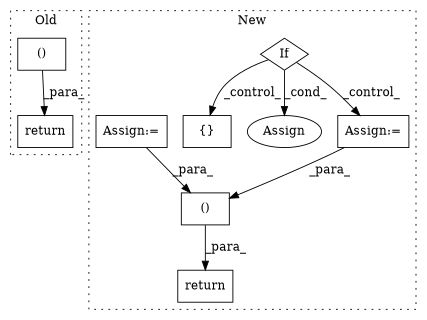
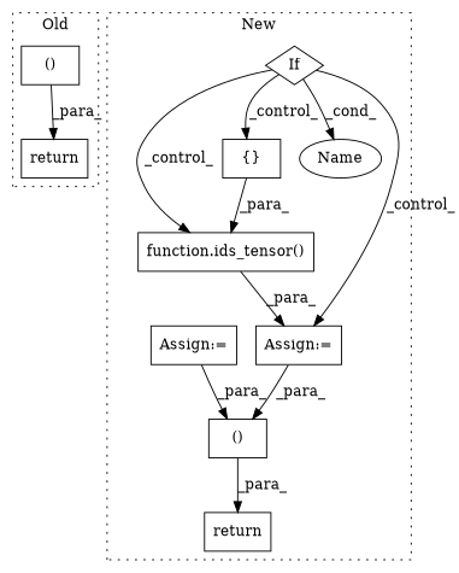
  digraph {
    node [a=93 l=3 shape=box]
    n1 [l=7 label=return s=3467]
    n2 [a=54 l=39 label="()" s=3480]
+   n3 [a=75 l="11,1" label="function.ids_tensor()" s="3891,3937"]
    n4 [a=96 label=If s=3582 shape=diamond]
    n5 [a=54 l=85 label="()" s=3996]
    n6 [a=59 l="1,0" label="{}" s="3902,3918"]
-   n7 [a=87 l=15 label=Assign s=3585 shape=ellipse]
+   n7 [a=87 l=15 label=Name s=3585 shape=ellipse]
    n8 [a=68 label="Assign:=" s=3888]
    n9 [a=68 label="Assign:=" s=3537]
    n10 [l=7 label=return s=3983]
    subgraph cluster_1 {
      label=Old
      style=dotted
      n1
      n2
    }
    subgraph cluster_2 {
      label=New
      style=dotted
+     n3
      n4
      n5
      n6
      n7
      n8
      n9
      n10
    }
    n2 -> n1 [label=_para_]
+   n3 -> n8 [label=_para_]
+   n4 -> n3 [label=_control_]
    n4 -> n6 [label=_control_]
    n4 -> n7 [label=_cond_]
    n4 -> n8 [label=_control_]
    n5 -> n10 [label=_para_]
+   n6 -> n3 [label=_para_]
    n8 -> n5 [label=_para_]
    n9 -> n5 [label=_para_]
  }
